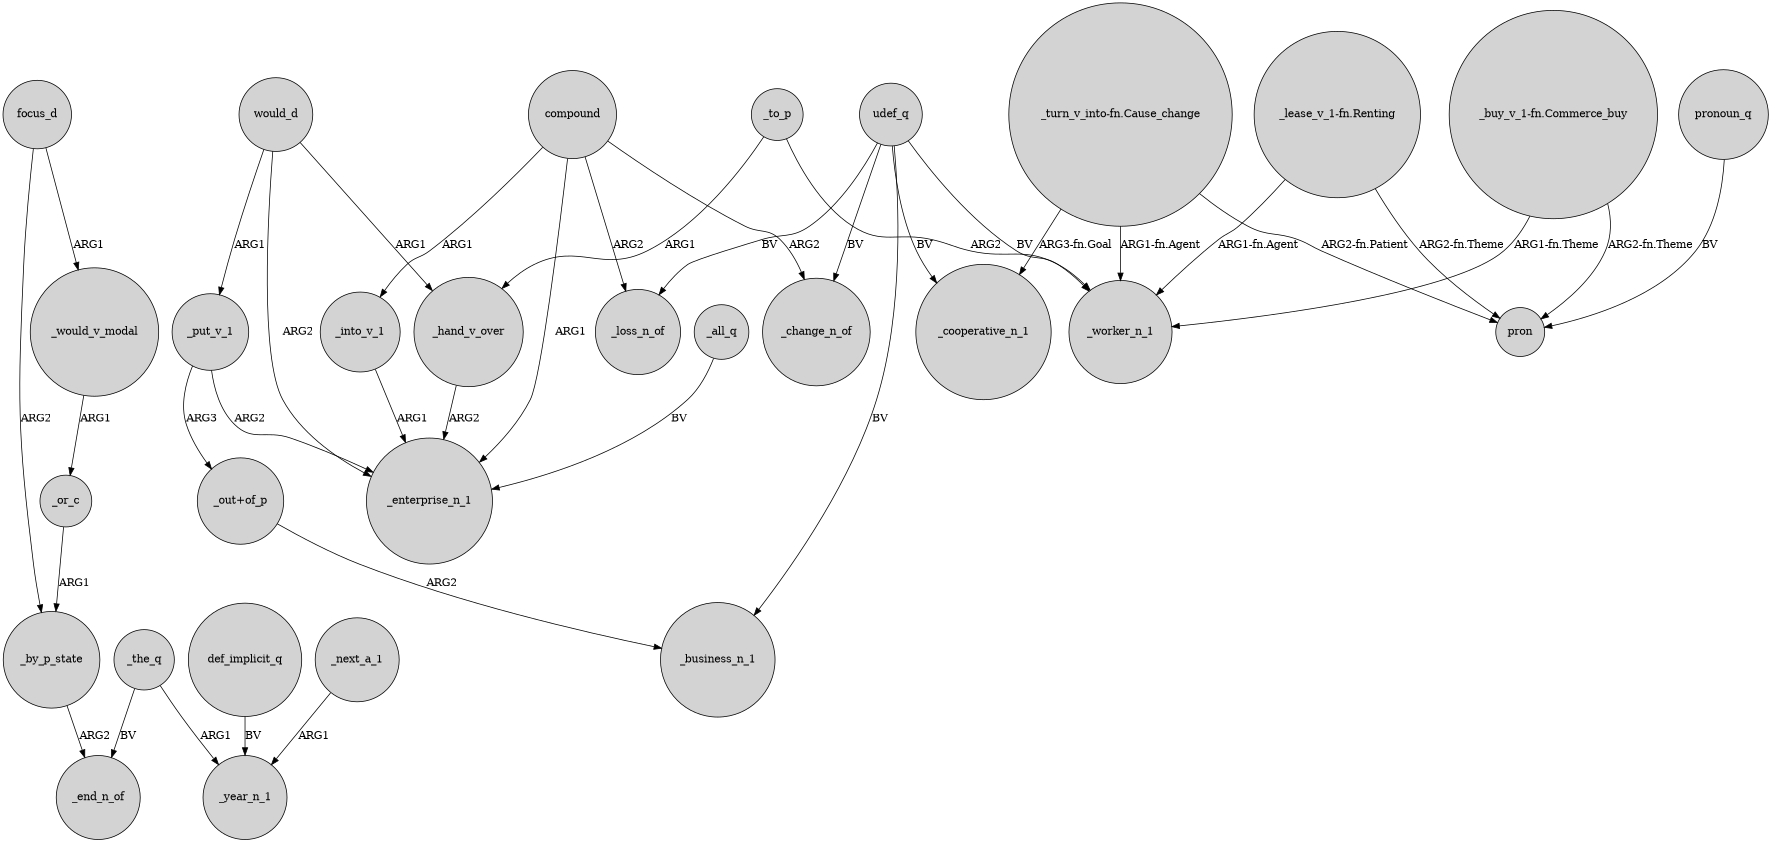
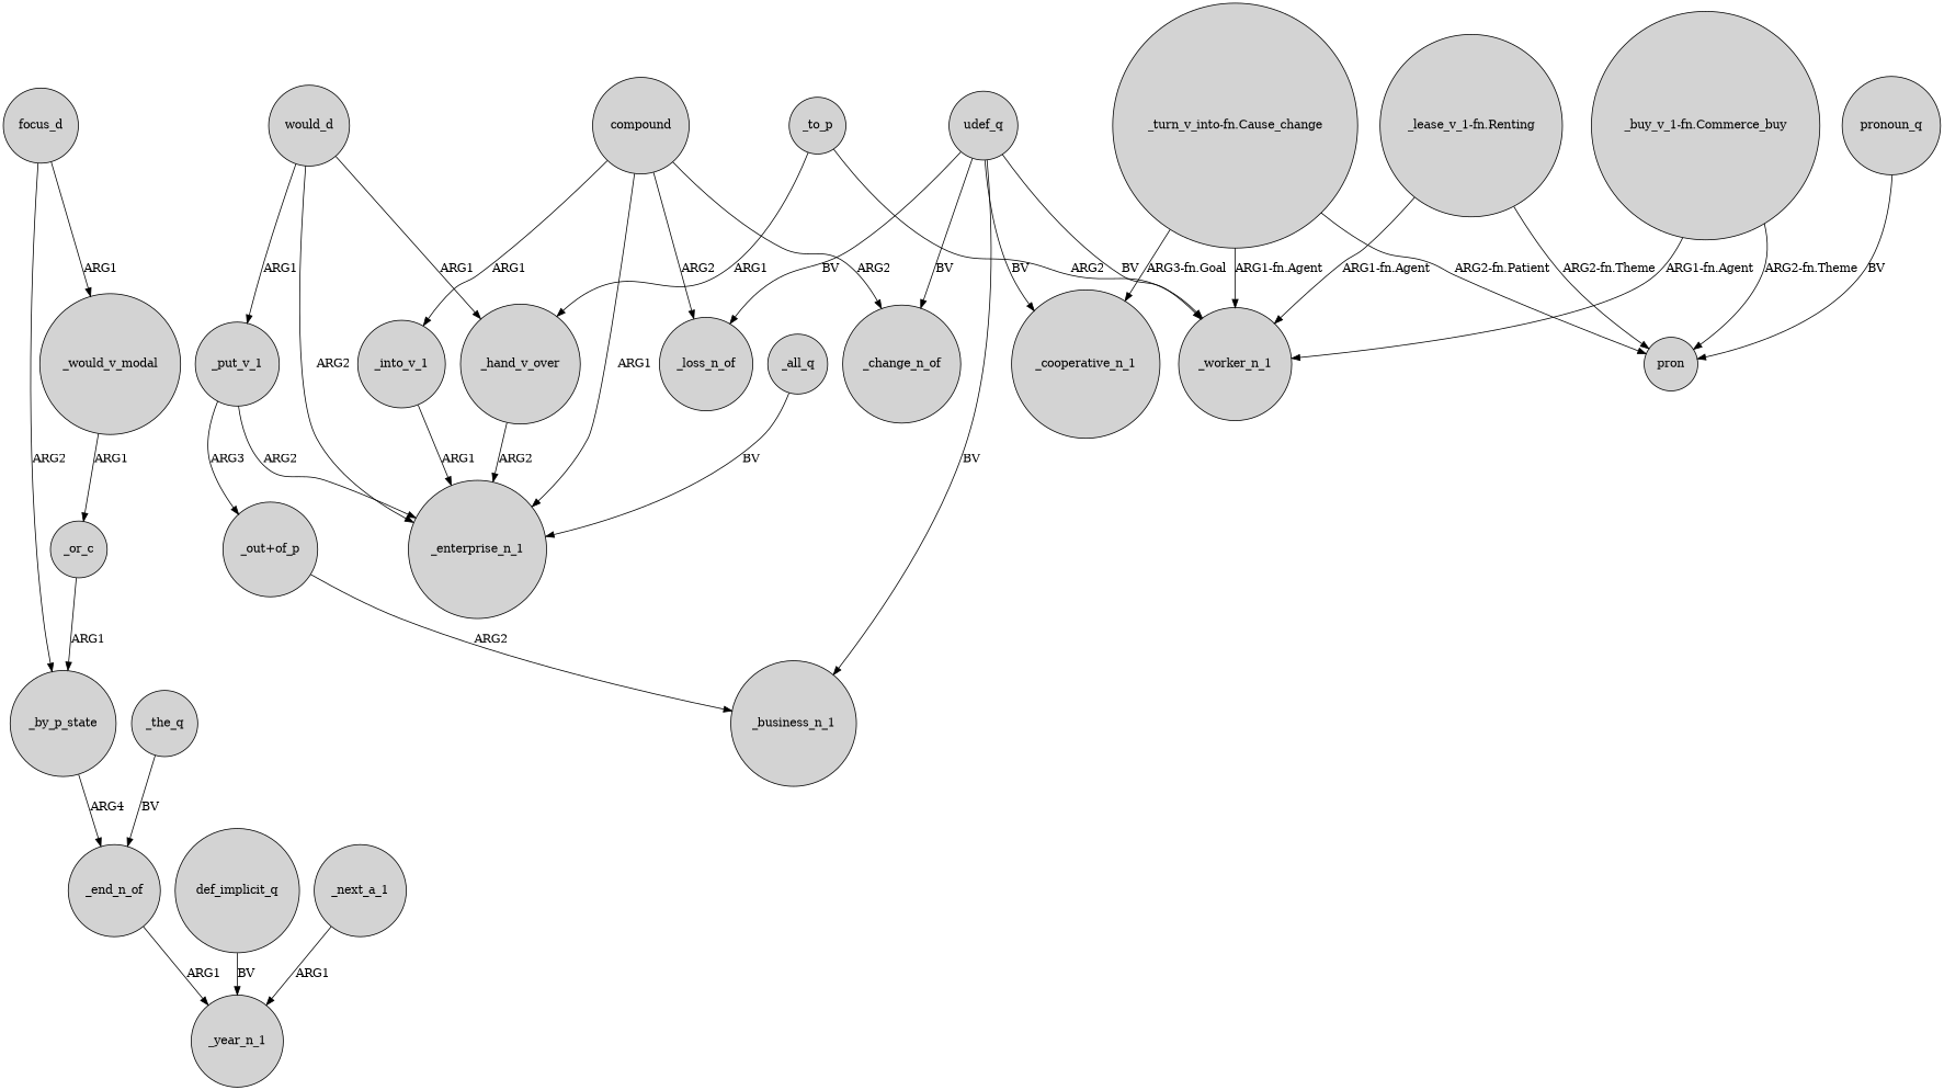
  digraph {
    node [shape=circle style=filled]
    focus_d
    _by_p_state
    _would_v_modal
    _end_n_of
    _or_c
    _year_n_1
    def_implicit_q
    _the_q
    n9 [label=_change_n_of]
    udef_q
    _worker_n_1
    _business_n_1
    _cooperative_n_1
    _loss_n_of
    _to_p
    _hand_v_over
    _enterprise_n_1
    "_buy_v_1-fn.Commerce_buy"
    pron
    "_turn_v_into-fn.Cause_change"
    compound
    n22 [label=_into_v_1]
    "_out+of_p"
    pronoun_q
    n25 [label=would_d]
    _put_v_1
    _next_a_1
    _all_q
    "_lease_v_1-fn.Renting"
    focus_d -> _by_p_state [label=ARG2]
    focus_d -> _would_v_modal [label=ARG1]
-   _by_p_state -> _end_n_of [label=ARG2]
+   _by_p_state -> _end_n_of [label=ARG4]
    _would_v_modal -> _or_c [label=ARG1]
-   _the_q -> _year_n_1 [label=ARG1]
+   _end_n_of -> _year_n_1 [label=ARG1]
    _or_c -> _by_p_state [label=ARG1]
    def_implicit_q -> _year_n_1 [label=BV]
    _the_q -> _end_n_of [label=BV]
    udef_q -> n9 [label=BV]
    udef_q -> _worker_n_1 [label=BV]
    udef_q -> _business_n_1 [label=BV]
    udef_q -> _cooperative_n_1 [label=BV]
    udef_q -> _loss_n_of [label=BV]
    _to_p -> _worker_n_1 [label=ARG2]
    _to_p -> _hand_v_over [label=ARG1]
    _hand_v_over -> _enterprise_n_1 [label=ARG2]
-   "_buy_v_1-fn.Commerce_buy" -> _worker_n_1 [label="ARG1-fn.Theme"]
+   "_buy_v_1-fn.Commerce_buy" -> _worker_n_1 [label="ARG1-fn.Agent"]
    "_buy_v_1-fn.Commerce_buy" -> pron [label="ARG2-fn.Theme"]
    "_turn_v_into-fn.Cause_change" -> _worker_n_1 [label="ARG1-fn.Agent"]
    "_turn_v_into-fn.Cause_change" -> _cooperative_n_1 [label="ARG3-fn.Goal"]
    "_turn_v_into-fn.Cause_change" -> pron [label="ARG2-fn.Patient"]
    compound -> n9 [label=ARG2]
    compound -> _loss_n_of [label=ARG2]
    compound -> _enterprise_n_1 [label=ARG1]
    compound -> n22 [label=ARG1]
    n22 -> _enterprise_n_1 [label=ARG1]
    "_out+of_p" -> _business_n_1 [label=ARG2]
    pronoun_q -> pron [label=BV]
    n25 -> _hand_v_over [label=ARG1]
    n25 -> _enterprise_n_1 [label=ARG2]
    n25 -> _put_v_1 [label=ARG1]
    _put_v_1 -> _enterprise_n_1 [label=ARG2]
    _put_v_1 -> "_out+of_p" [label=ARG3]
    _next_a_1 -> _year_n_1 [label=ARG1]
    _all_q -> _enterprise_n_1 [label=BV]
    "_lease_v_1-fn.Renting" -> _worker_n_1 [label="ARG1-fn.Agent"]
    "_lease_v_1-fn.Renting" -> pron [label="ARG2-fn.Theme"]
  }
